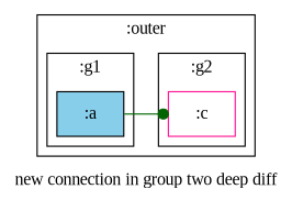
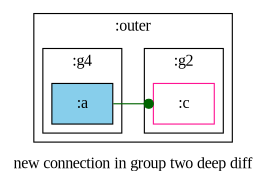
  digraph {
    bgcolor="#ffffff"
    fontcolor="#000000"
    fontname="Liberation Serif"
    label="new connection in group two deep diff"
    rankdir=LR
    node [fontcolor="#000000" fontname="Liberation Serif" shape=rectangle style=filled]
    n1 [color=black label=":a" fillcolor=skyblue]
    n2 [color=deeppink label=":c" fillcolor=white]
    subgraph cluster_1 {
      label=":outer"
      shape=rectangle
      subgraph cluster_2 {
-       label=":g1"
+       label=":g4"
        shape=rectangle
        n1
      }
      subgraph cluster_3 {
        label=":g2"
        shape=rectangle
        n2
      }
    }
    n1 -> n2 [color=darkgreen arrowhead=dot fontname="Liberation Serif"]
  }
